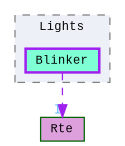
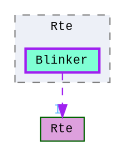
  digraph {
    compound=true
    fontname="Liberation Mono"
    node [fontname="Liberation Mono" fontsize=10 shape=box]
    n1 [color=purple fillcolor=aquamarine height=0.2 label=Blinker style="filled,bold" width=0.4]
    n2 [color=darkgreen fillcolor=plum height=0.2 label=Rte style=filled width=0.4]
    subgraph cluster_1 {
      bgcolor="#edf0f7"
      fontsize=10
-     label=Lights
+     label=Rte
      pencolor=grey50
      style="filled,dashed"
      n1
    }
    n1 -> n2 [color=purple fontcolor=steelblue1 fontname="Liberation Mono" fontsize=10 headlabel=1 labeldistance=1.5 labelfontname=Helvetica labelfontsize=10 style=dashed]
  }
